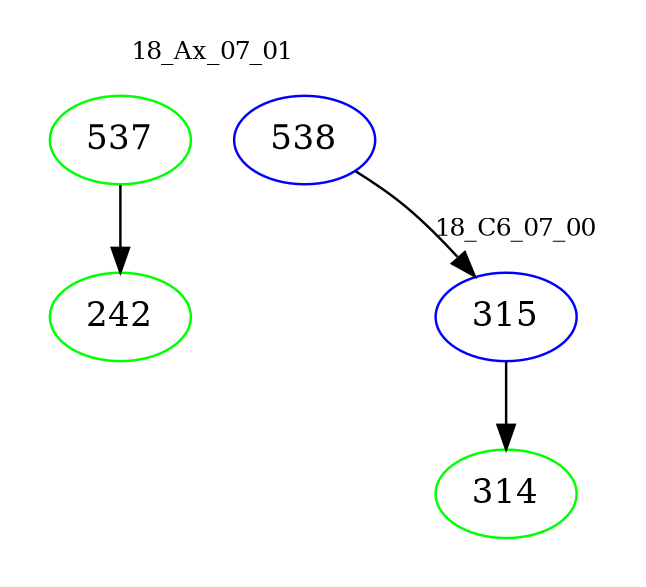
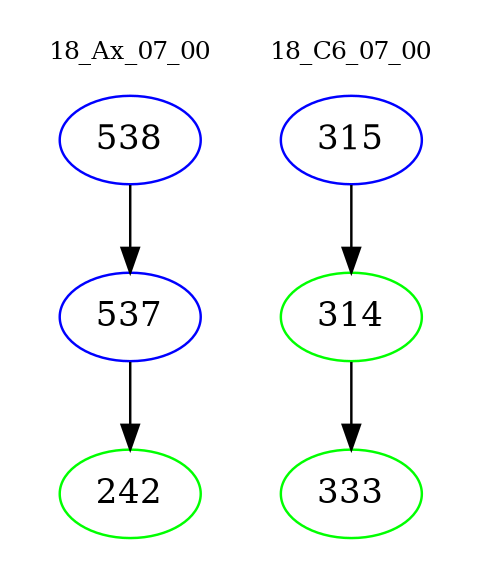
  digraph {
    node [color=green]
    edge [color=black]
    n1 [color=blue label=538]
-   n2 [label=537]
+   n2 [color=blue label=537]
    n3 [label=242]
    n4 [color=blue label=315]
    n5 [label=314]
+   n6 [label=333]
    subgraph cluster_1 {
      color=white
      fontsize=10
-     label="18_Ax_07_01"
+     label="18_Ax_07_00"
      n1
      n2
      n3
    }
    subgraph cluster_2 {
      color=white
      fontsize=10
      label="18_C6_07_00"
      n4
      n5
+     n6
    }
-   n1 -> n4
+   n1 -> n2
    n2 -> n3
    n4 -> n5
+   n5 -> n6
  }
